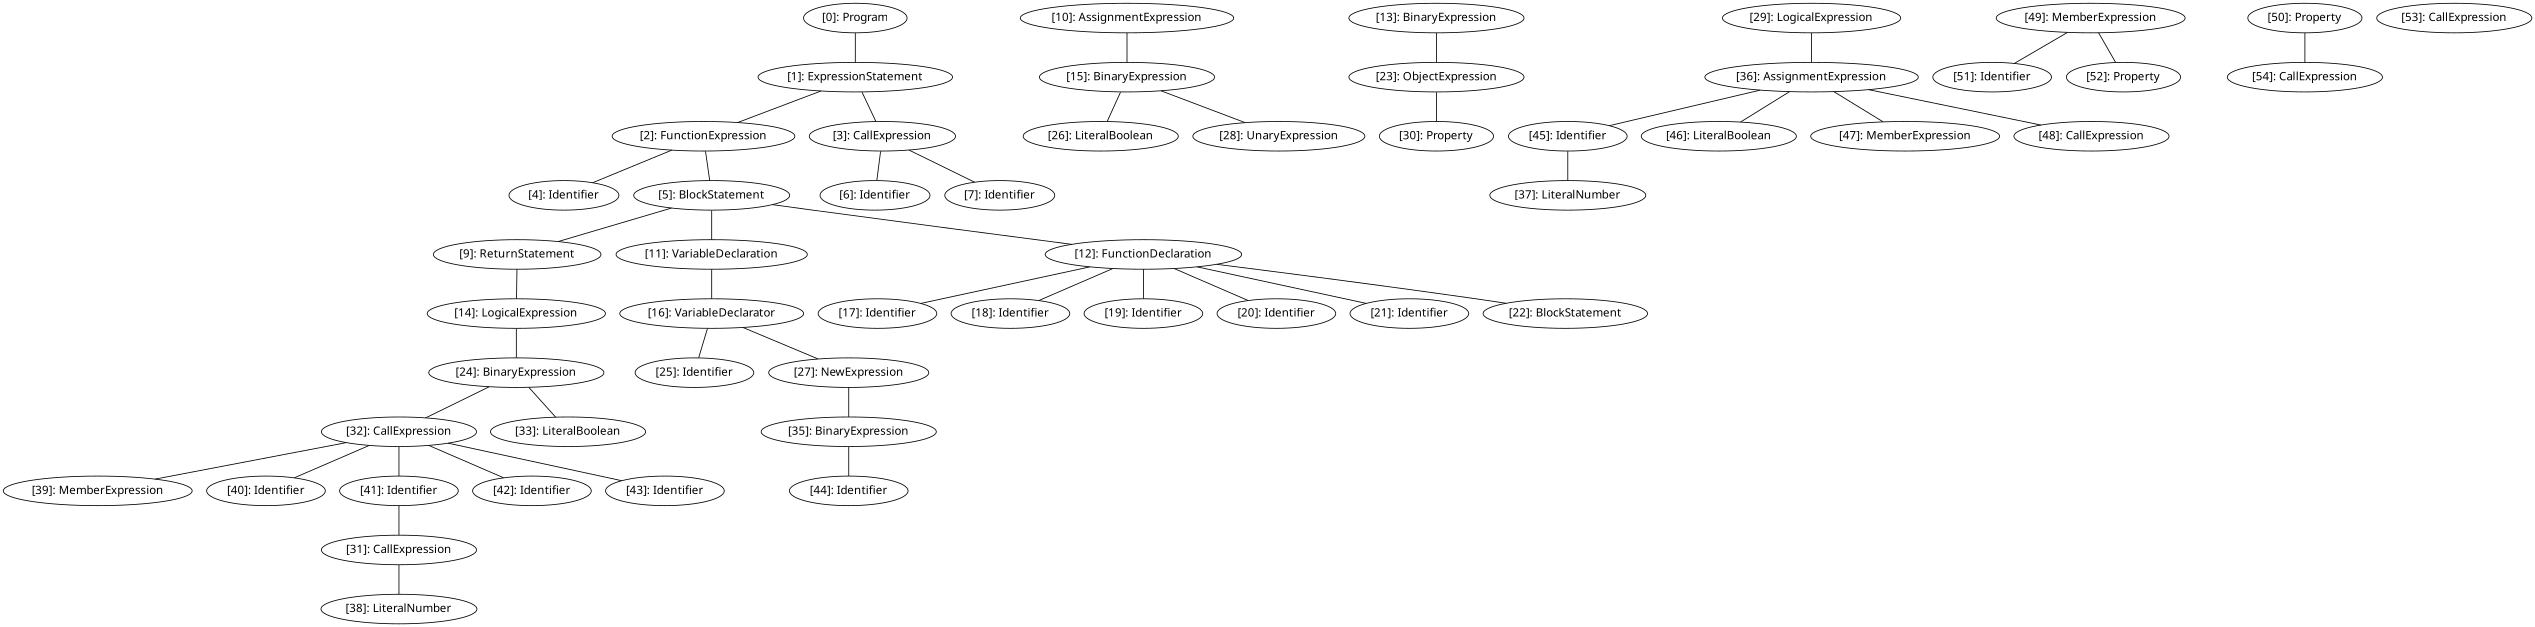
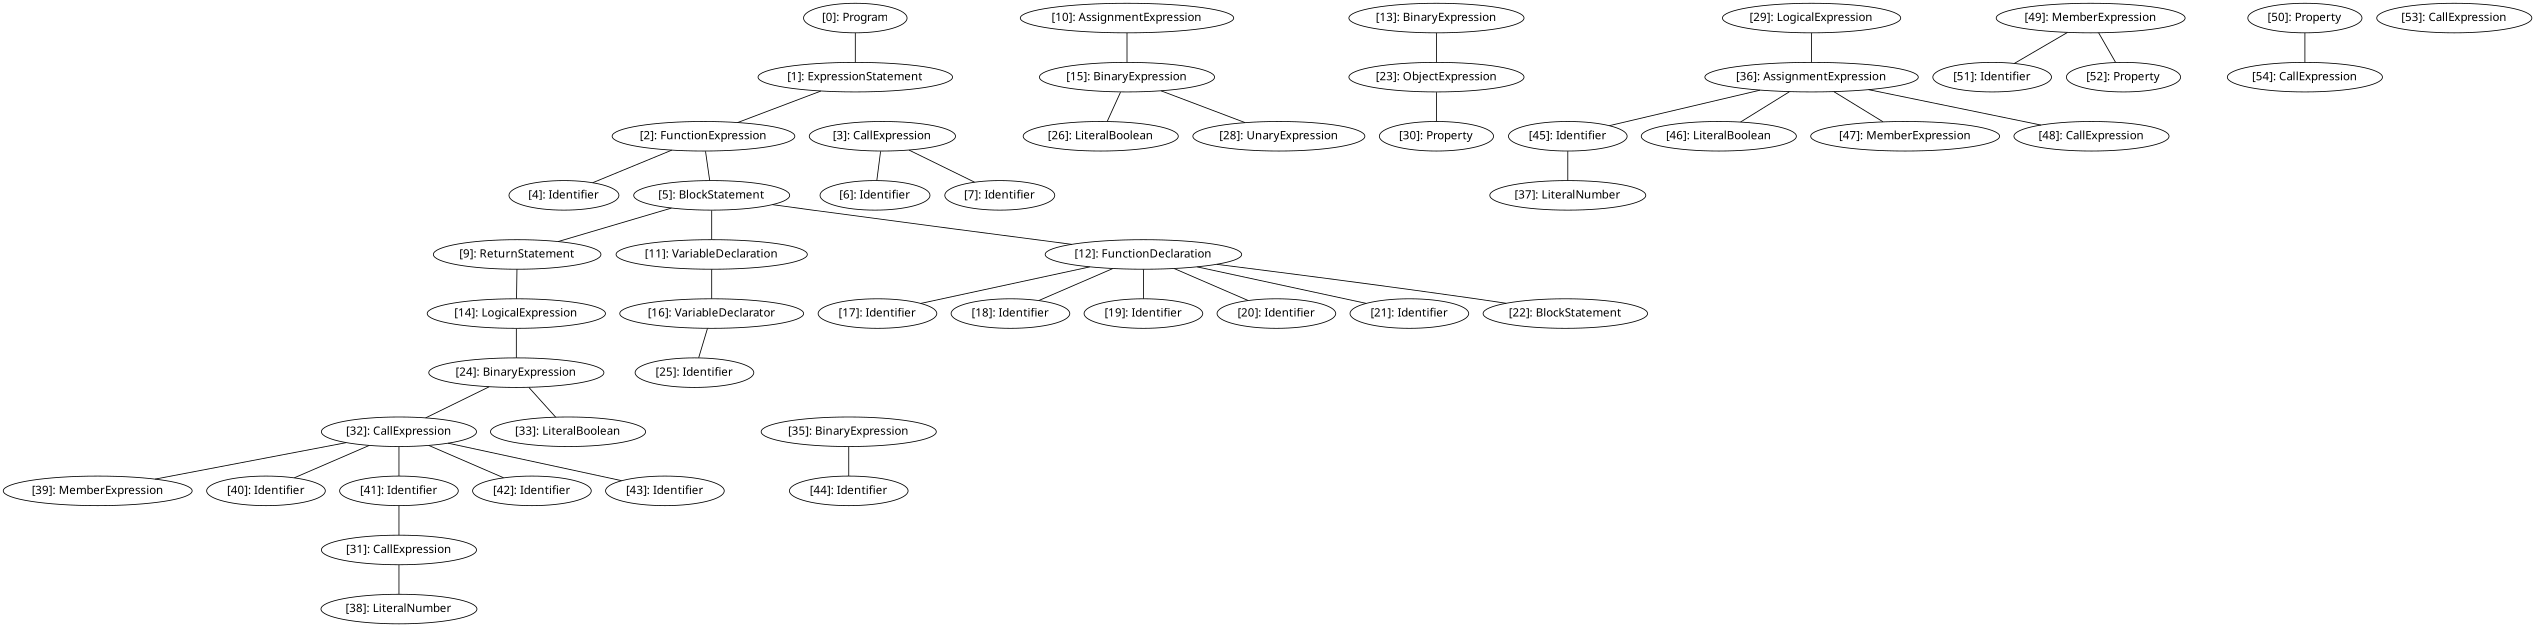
  graph {
    fontname="Noto Sans"
    node [fontname="Noto Sans"]
    edge [fontname="Noto Sans"]
    n1 [label="[0]: Program"]
    n2 [label="[1]: ExpressionStatement"]
    n3 [label="[2]: FunctionExpression"]
    n4 [label="[3]: CallExpression"]
    n5 [label="[4]: Identifier"]
    n6 [label="[5]: BlockStatement"]
    n7 [label="[6]: Identifier"]
    n8 [label="[7]: Identifier"]
    n9 [label="[9]: ReturnStatement"]
    n10 [label="[11]: VariableDeclaration"]
    n11 [label="[12]: FunctionDeclaration"]
    n12 [label="[14]: LogicalExpression"]
    n13 [label="[16]: VariableDeclarator"]
    n14 [label="[17]: Identifier"]
    n15 [label="[18]: Identifier"]
    n16 [label="[19]: Identifier"]
    n17 [label="[20]: Identifier"]
    n18 [label="[21]: Identifier"]
    n19 [label="[22]: BlockStatement"]
    n20 [label="[24]: BinaryExpression"]
    n21 [label="[10]: AssignmentExpression"]
    n22 [label="[15]: BinaryExpression"]
    n23 [label="[26]: LiteralBoolean"]
    n24 [label="[28]: UnaryExpression"]
    n25 [label="[25]: Identifier"]
-   n26 [label="[27]: NewExpression"]
    n27 [label="[13]: BinaryExpression"]
    n28 [label="[23]: ObjectExpression"]
    n29 [label="[30]: Property"]
    n30 [label="[32]: CallExpression"]
    n31 [label="[33]: LiteralBoolean"]
    n32 [label="[35]: BinaryExpression"]
    n33 [label="[31]: CallExpression"]
    n34 [label="[38]: LiteralNumber"]
    n35 [label="[39]: MemberExpression"]
    n36 [label="[40]: Identifier"]
    n37 [label="[41]: Identifier"]
    n38 [label="[42]: Identifier"]
    n39 [label="[43]: Identifier"]
    n40 [label="[44]: Identifier"]
    n41 [label="[29]: LogicalExpression"]
    n42 [label="[36]: AssignmentExpression"]
    n43 [label="[45]: Identifier"]
    n44 [label="[46]: LiteralBoolean"]
    n45 [label="[47]: MemberExpression"]
    n46 [label="[48]: CallExpression"]
    n47 [label="[37]: LiteralNumber"]
    n48 [label="[49]: MemberExpression"]
    n49 [label="[51]: Identifier"]
    n50 [label="[52]: Property"]
    n51 [label="[50]: Property"]
    n52 [label="[54]: CallExpression"]
    n53 [label="[53]: CallExpression"]
    n1 -- n2
    n2 -- n3
-   n2 -- n4
    n3 -- n5
    n3 -- n6
    n4 -- n7
    n4 -- n8
    n6 -- n9
    n6 -- n10
    n6 -- n11
    n9 -- n12
    n10 -- n13
    n11 -- n14
    n11 -- n15
    n11 -- n16
    n11 -- n17
    n11 -- n18
    n11 -- n19
    n12 -- n20
    n13 -- n25
-   n13 -- n26
    n20 -- n30
    n20 -- n31
    n21 -- n22
    n22 -- n23
    n22 -- n24
-   n26 -- n32
    n27 -- n28
    n28 -- n29
    n30 -- n35
    n30 -- n36
    n30 -- n37
    n30 -- n38
    n30 -- n39
    n32 -- n40
    n33 -- n34
    n37 -- n33
    n41 -- n42
    n42 -- n43
    n42 -- n44
    n42 -- n45
    n42 -- n46
    n43 -- n47
    n48 -- n49
    n48 -- n50
    n51 -- n52
  }
